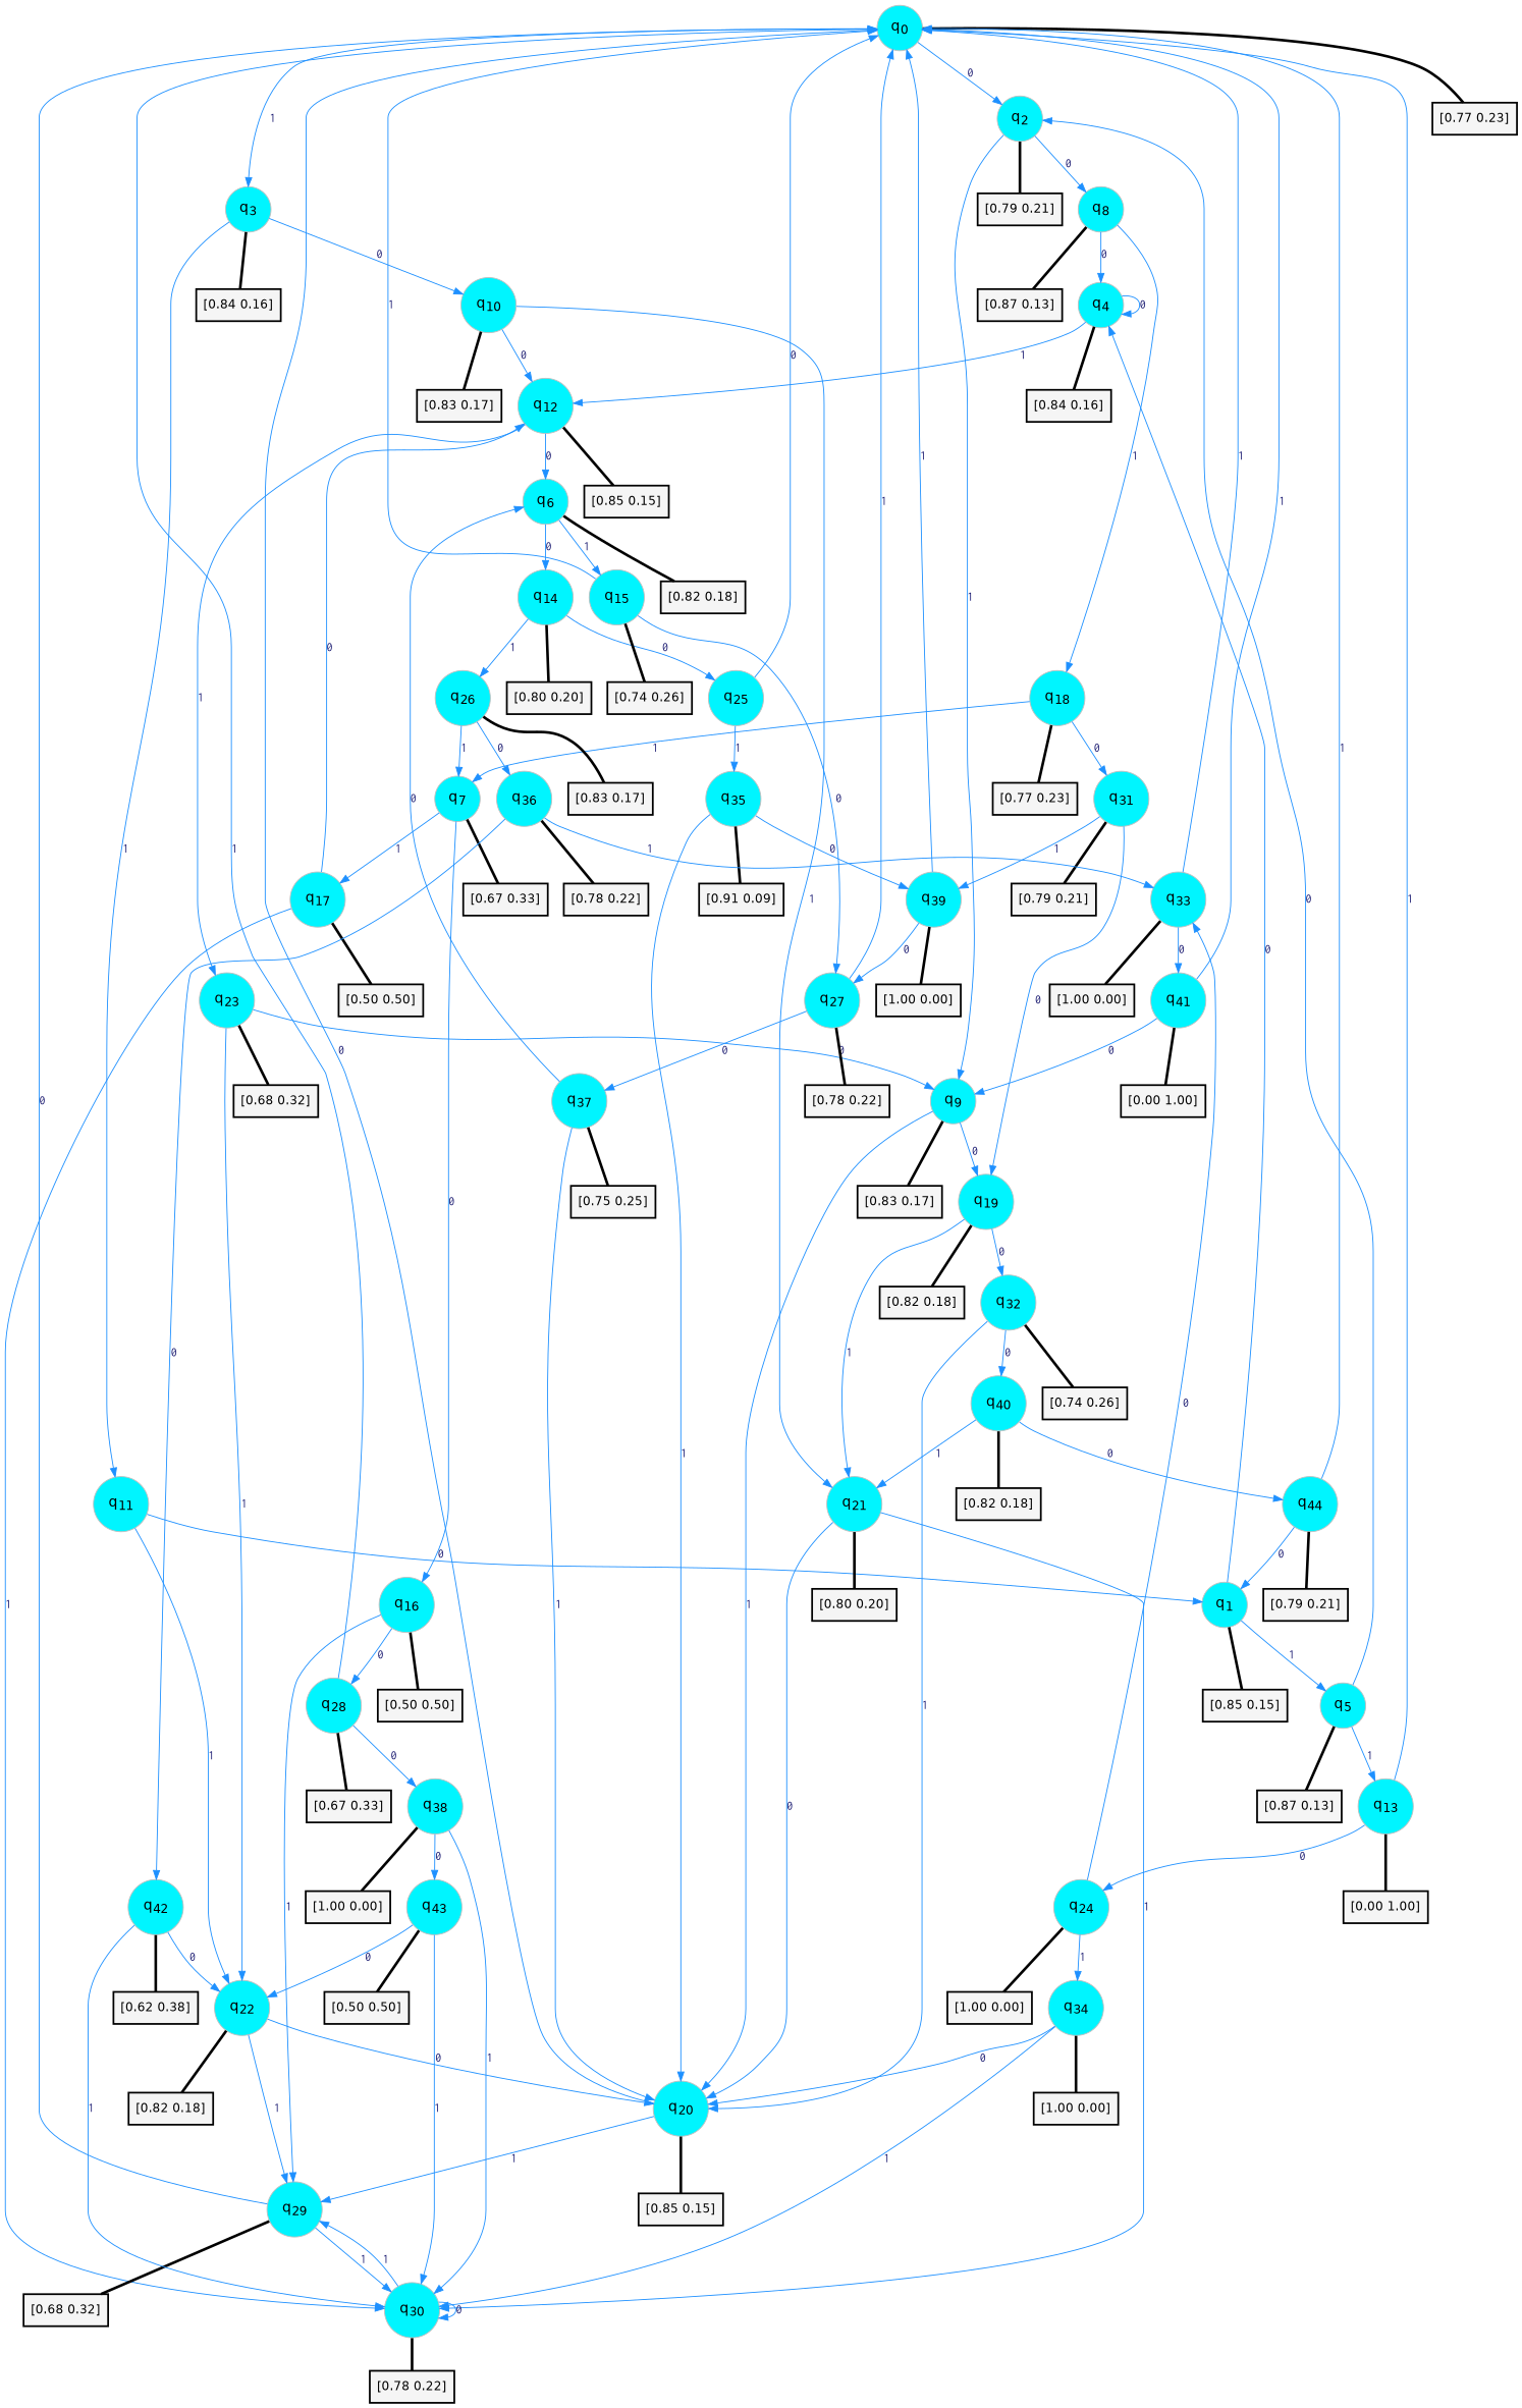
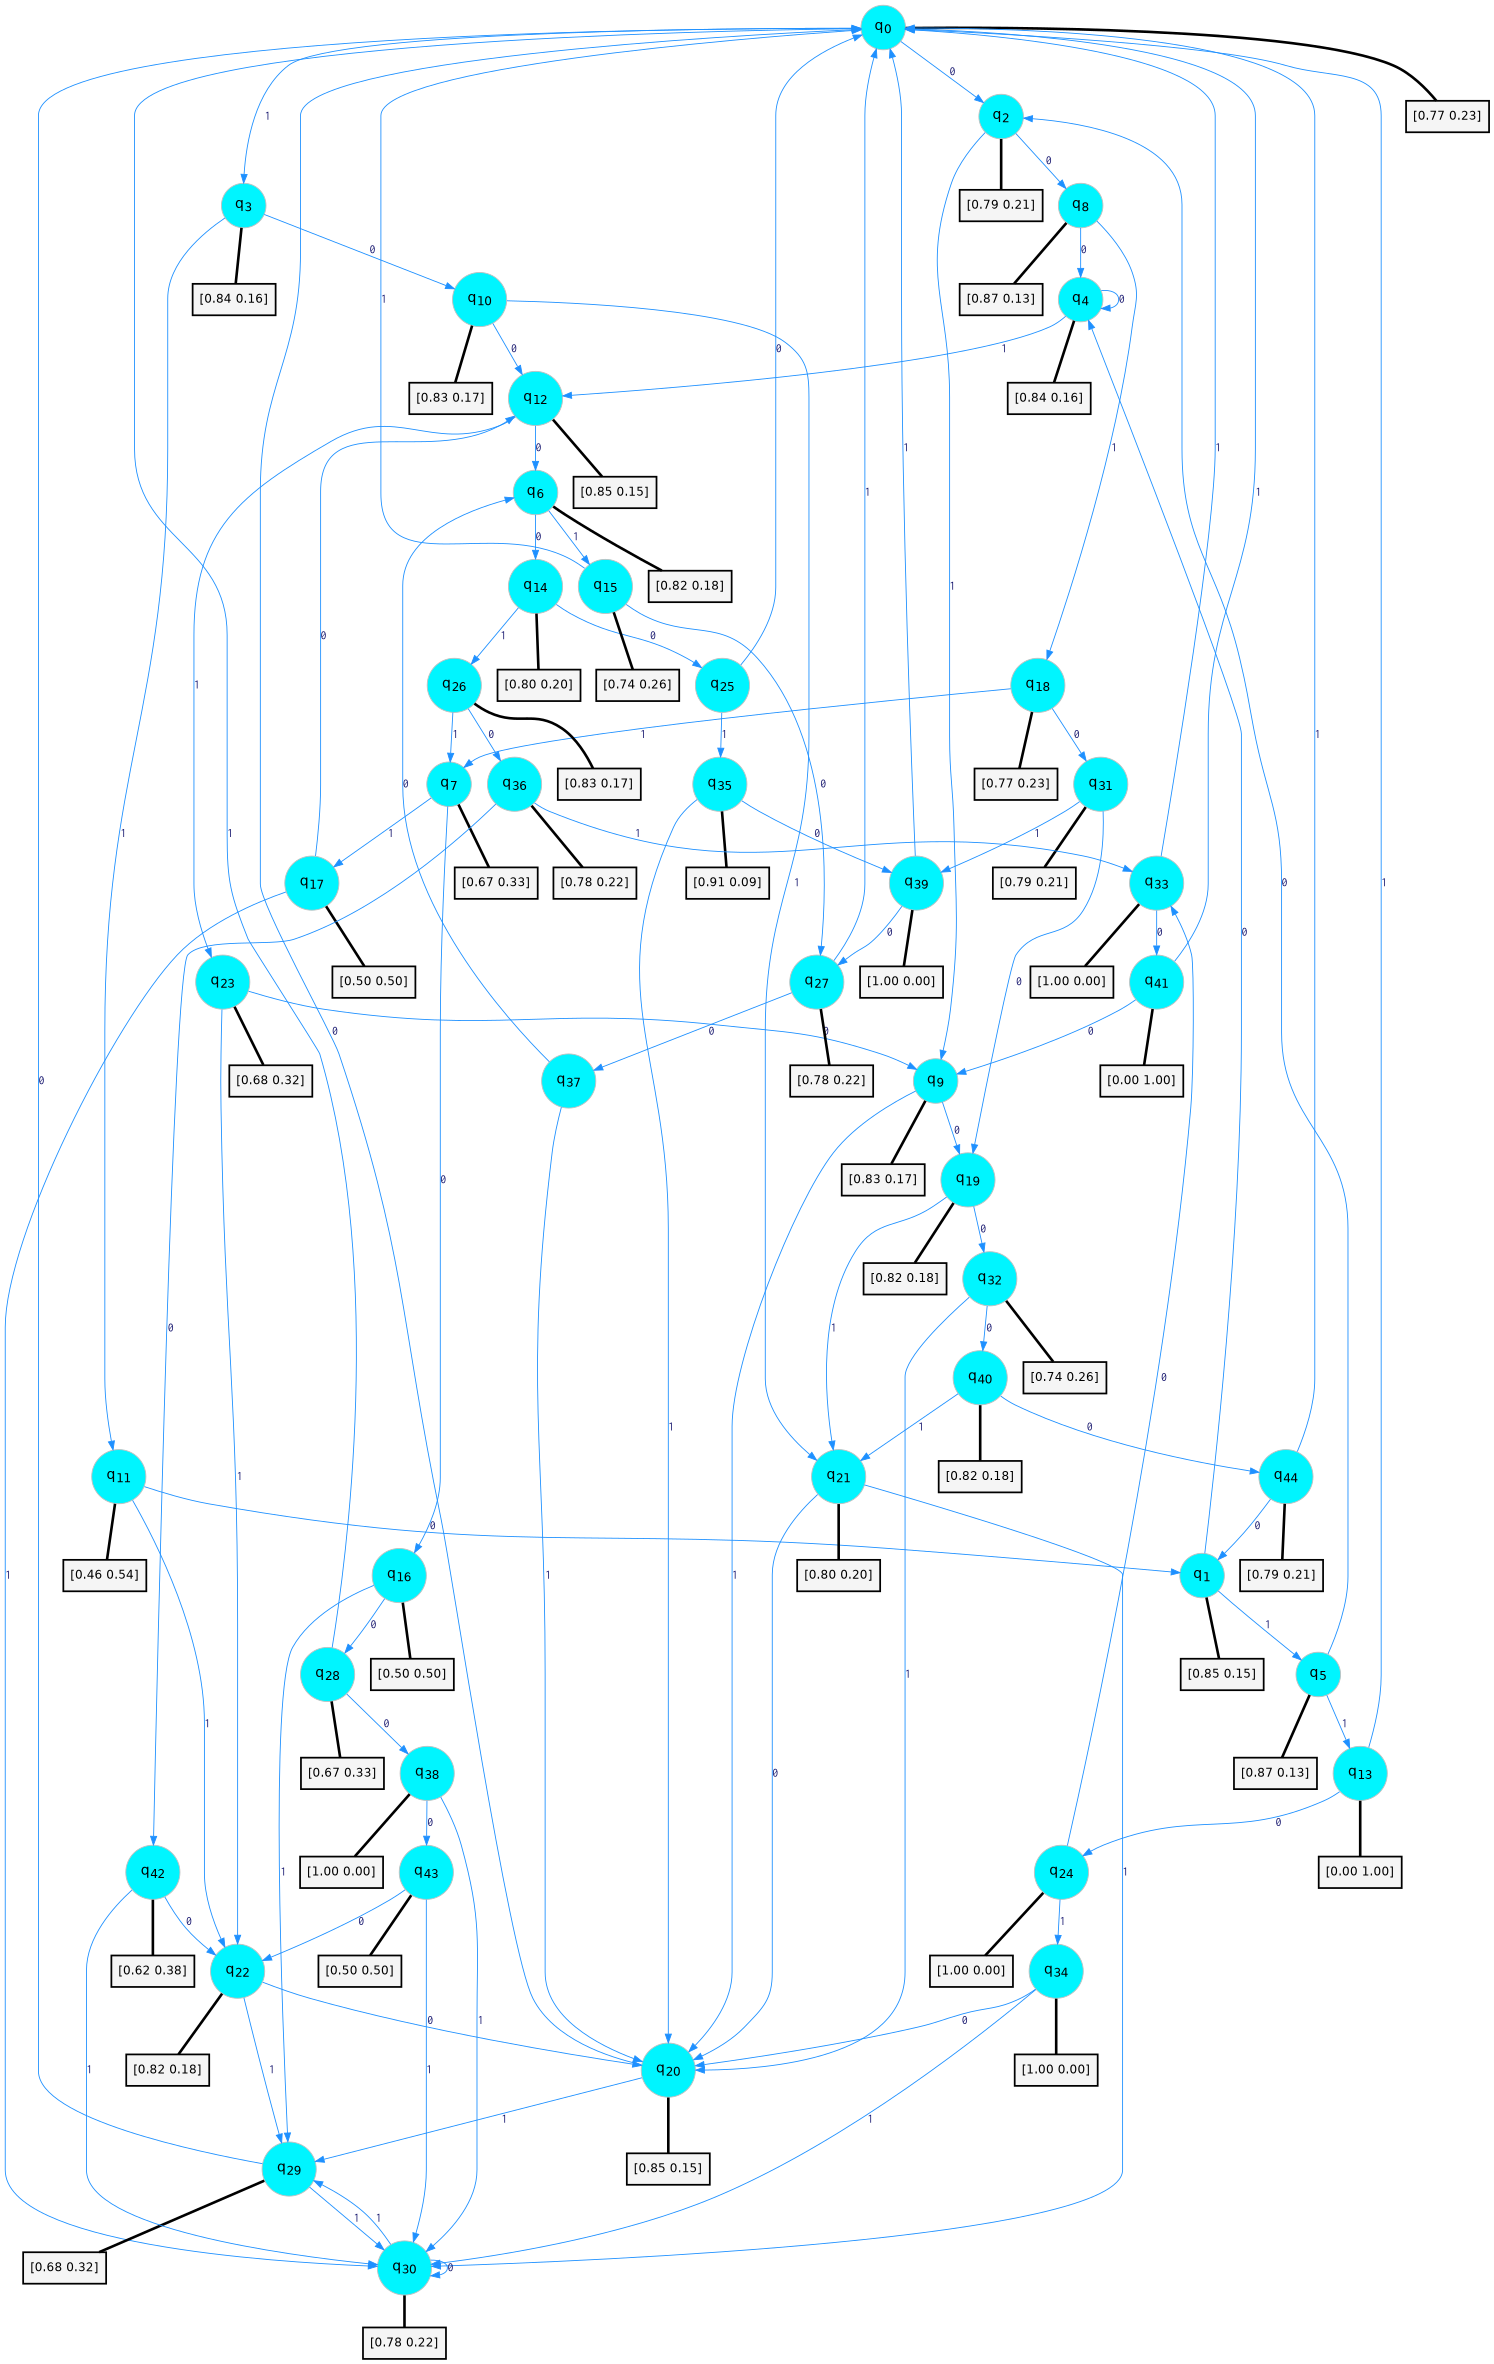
  digraph {
    rankdir=TD
    node [color=gray fillcolor=turquoise1 fontcolor=black fontname=Helvetica fontsize=16 fontweight=bold shape=circle style=filled]
    edge [arrowsize=1 color=dodgerblue1 fontcolor=midnightblue fontname=courier fontweight=bold penwidth=1 style=solid weight=20]
    n1 [label=<q<SUB>0</SUB>>]
    n2 [label=<q<SUB>2</SUB>>]
    n3 [label=<q<SUB>3</SUB>>]
    n4 [color=black fillcolor=whitesmoke fontsize=14 label="[0.77 0.23]" penwidth=2 shape=box]
    n5 [label=<q<SUB>8</SUB>>]
    n6 [label=<q<SUB>9</SUB>>]
    n7 [color=black fillcolor=whitesmoke fontsize=14 label="[0.79 0.21]" penwidth=2 shape=box]
    n8 [label=<q<SUB>10</SUB>>]
    n9 [label=<q<SUB>11</SUB>>]
    n10 [color=black fillcolor=whitesmoke fontsize=14 label="[0.84 0.16]" penwidth=2 shape=box]
    n11 [label=<q<SUB>1</SUB>>]
    n12 [label=<q<SUB>4</SUB>>]
    n13 [label=<q<SUB>5</SUB>>]
    n14 [color=black fillcolor=whitesmoke fontsize=14 label="[0.85 0.15]" penwidth=2 shape=box]
    n15 [label=<q<SUB>12</SUB>>]
    n16 [color=black fillcolor=whitesmoke fontsize=14 label="[0.84 0.16]" penwidth=2 shape=box]
    n17 [label=<q<SUB>13</SUB>>]
    n18 [color=black fillcolor=whitesmoke fontsize=14 label="[0.87 0.13]" penwidth=2 shape=box]
    n19 [label=<q<SUB>18</SUB>>]
    n20 [color=black fillcolor=whitesmoke fontsize=14 label="[0.87 0.13]" penwidth=2 shape=box]
    n21 [label=<q<SUB>19</SUB>>]
    n22 [label=<q<SUB>20</SUB>>]
    n23 [color=black fillcolor=whitesmoke fontsize=14 label="[0.83 0.17]" penwidth=2 shape=box]
    n24 [label=<q<SUB>21</SUB>>]
    n25 [color=black fillcolor=whitesmoke fontsize=14 label="[0.83 0.17]" penwidth=2 shape=box]
    n26 [label=<q<SUB>22</SUB>>]
+   n27 [color=black fillcolor=whitesmoke fontsize=14 label="[0.46 0.54]" penwidth=2 shape=box]
    n28 [label=<q<SUB>6</SUB>>]
    n29 [label=<q<SUB>23</SUB>>]
    n30 [color=black fillcolor=whitesmoke fontsize=14 label="[0.85 0.15]" penwidth=2 shape=box]
    n31 [label=<q<SUB>24</SUB>>]
    n32 [color=black fillcolor=whitesmoke fontsize=14 label="[0.00 1.00]" penwidth=2 shape=box]
    n33 [label=<q<SUB>14</SUB>>]
    n34 [label=<q<SUB>15</SUB>>]
    n35 [color=black fillcolor=whitesmoke fontsize=14 label="[0.82 0.18]" penwidth=2 shape=box]
    n36 [label=<q<SUB>25</SUB>>]
    n37 [label=<q<SUB>26</SUB>>]
    n38 [color=black fillcolor=whitesmoke fontsize=14 label="[0.80 0.20]" penwidth=2 shape=box]
    n39 [label=<q<SUB>27</SUB>>]
    n40 [color=black fillcolor=whitesmoke fontsize=14 label="[0.74 0.26]" penwidth=2 shape=box]
    n41 [label=<q<SUB>7</SUB>>]
    n42 [label=<q<SUB>16</SUB>>]
    n43 [label=<q<SUB>17</SUB>>]
    n44 [color=black fillcolor=whitesmoke fontsize=14 label="[0.67 0.33]" penwidth=2 shape=box]
    n45 [label=<q<SUB>28</SUB>>]
    n46 [label=<q<SUB>29</SUB>>]
    n47 [color=black fillcolor=whitesmoke fontsize=14 label="[0.50 0.50]" penwidth=2 shape=box]
    n48 [label=<q<SUB>30</SUB>>]
    n49 [color=black fillcolor=whitesmoke fontsize=14 label="[0.50 0.50]" penwidth=2 shape=box]
    n50 [label=<q<SUB>31</SUB>>]
    n51 [color=black fillcolor=whitesmoke fontsize=14 label="[0.77 0.23]" penwidth=2 shape=box]
    n52 [label=<q<SUB>32</SUB>>]
    n53 [color=black fillcolor=whitesmoke fontsize=14 label="[0.82 0.18]" penwidth=2 shape=box]
    n54 [color=black fillcolor=whitesmoke fontsize=14 label="[0.85 0.15]" penwidth=2 shape=box]
    n55 [color=black fillcolor=whitesmoke fontsize=14 label="[0.80 0.20]" penwidth=2 shape=box]
    n56 [color=black fillcolor=whitesmoke fontsize=14 label="[0.82 0.18]" penwidth=2 shape=box]
    n57 [color=black fillcolor=whitesmoke fontsize=14 label="[0.68 0.32]" penwidth=2 shape=box]
    n58 [label=<q<SUB>33</SUB>>]
    n59 [label=<q<SUB>34</SUB>>]
    n60 [color=black fillcolor=whitesmoke fontsize=14 label="[1.00 0.00]" penwidth=2 shape=box]
    n61 [label=<q<SUB>35</SUB>>]
    n62 [label=<q<SUB>36</SUB>>]
    n63 [color=black fillcolor=whitesmoke fontsize=14 label="[0.83 0.17]" penwidth=2 shape=box]
    n64 [label=<q<SUB>37</SUB>>]
    n65 [color=black fillcolor=whitesmoke fontsize=14 label="[0.78 0.22]" penwidth=2 shape=box]
    n66 [label=<q<SUB>38</SUB>>]
    n67 [color=black fillcolor=whitesmoke fontsize=14 label="[0.67 0.33]" penwidth=2 shape=box]
    n68 [color=black fillcolor=whitesmoke fontsize=14 label="[0.68 0.32]" penwidth=2 shape=box]
    n69 [color=black fillcolor=whitesmoke fontsize=14 label="[0.78 0.22]" penwidth=2 shape=box]
    n70 [label=<q<SUB>39</SUB>>]
    n71 [color=black fillcolor=whitesmoke fontsize=14 label="[0.79 0.21]" penwidth=2 shape=box]
    n72 [label=<q<SUB>40</SUB>>]
    n73 [color=black fillcolor=whitesmoke fontsize=14 label="[0.74 0.26]" penwidth=2 shape=box]
    n74 [label=<q<SUB>41</SUB>>]
    n75 [color=black fillcolor=whitesmoke fontsize=14 label="[1.00 0.00]" penwidth=2 shape=box]
    n76 [color=black fillcolor=whitesmoke fontsize=14 label="[1.00 0.00]" penwidth=2 shape=box]
    n77 [color=black fillcolor=whitesmoke fontsize=14 label="[0.91 0.09]" penwidth=2 shape=box]
    n78 [label=<q<SUB>42</SUB>>]
    n79 [color=black fillcolor=whitesmoke fontsize=14 label="[0.78 0.22]" penwidth=2 shape=box]
-   n80 [color=black fillcolor=whitesmoke fontsize=14 label="[0.75 0.25]" penwidth=2 shape=box]
    n81 [label=<q<SUB>43</SUB>>]
    n82 [color=black fillcolor=whitesmoke fontsize=14 label="[1.00 0.00]" penwidth=2 shape=box]
    n83 [color=black fillcolor=whitesmoke fontsize=14 label="[1.00 0.00]" penwidth=2 shape=box]
    n84 [label=<q<SUB>44</SUB>>]
    n85 [color=black fillcolor=whitesmoke fontsize=14 label="[0.82 0.18]" penwidth=2 shape=box]
    n86 [color=black fillcolor=whitesmoke fontsize=14 label="[0.00 1.00]" penwidth=2 shape=box]
    n87 [color=black fillcolor=whitesmoke fontsize=14 label="[0.62 0.38]" penwidth=2 shape=box]
    n88 [color=black fillcolor=whitesmoke fontsize=14 label="[0.50 0.50]" penwidth=2 shape=box]
    n89 [color=black fillcolor=whitesmoke fontsize=14 label="[0.79 0.21]" penwidth=2 shape=box]
    n1 -> n2 [label=0]
    n1 -> n3 [label=1]
    n1 -> n4 [arrowhead=none color=black penwidth=3]
    n2 -> n5 [label=0]
    n2 -> n6 [label=1]
    n2 -> n7 [arrowhead=none color=black penwidth=3]
    n3 -> n8 [label=0]
    n3 -> n9 [label=1]
    n3 -> n10 [arrowhead=none color=black penwidth=3]
    n5 -> n12 [label=0]
    n5 -> n19 [label=1]
    n5 -> n20 [arrowhead=none color=black penwidth=3]
    n6 -> n21 [label=0]
    n6 -> n22 [label=1]
    n6 -> n23 [arrowhead=none color=black penwidth=3]
    n8 -> n15 [label=0]
    n8 -> n24 [label=1]
    n8 -> n25 [arrowhead=none color=black penwidth=3]
    n9 -> n11 [label=0]
    n9 -> n26 [label=1]
+   n9 -> n27 [arrowhead=none color=black penwidth=3]
    n11 -> n12 [label=0]
    n11 -> n13 [label=1]
    n11 -> n14 [arrowhead=none color=black penwidth=3]
    n12 -> n12 [label=0]
    n12 -> n15 [label=1]
    n12 -> n16 [arrowhead=none color=black penwidth=3]
    n13 -> n2 [label=0]
    n13 -> n17 [label=1]
    n13 -> n18 [arrowhead=none color=black penwidth=3]
    n15 -> n28 [label=0]
    n15 -> n29 [label=1]
    n15 -> n30 [arrowhead=none color=black penwidth=3]
    n17 -> n1 [label=1]
    n17 -> n31 [label=0]
    n17 -> n32 [arrowhead=none color=black penwidth=3]
    n19 -> n41 [label=1]
    n19 -> n50 [label=0]
    n19 -> n51 [arrowhead=none color=black penwidth=3]
    n21 -> n24 [label=1]
    n21 -> n52 [label=0]
    n21 -> n53 [arrowhead=none color=black penwidth=3]
    n22 -> n1 [label=0]
    n22 -> n46 [label=1]
    n22 -> n54 [arrowhead=none color=black penwidth=3]
    n24 -> n22 [label=0]
    n24 -> n48 [label=1]
    n24 -> n55 [arrowhead=none color=black penwidth=3]
    n26 -> n22 [label=0]
    n26 -> n46 [label=1]
    n26 -> n56 [arrowhead=none color=black penwidth=3]
    n28 -> n33 [label=0]
    n28 -> n34 [label=1]
    n28 -> n35 [arrowhead=none color=black penwidth=3]
    n29 -> n6 [label=0]
    n29 -> n26 [label=1]
    n29 -> n57 [arrowhead=none color=black penwidth=3]
    n31 -> n58 [label=0]
    n31 -> n59 [label=1]
    n31 -> n60 [arrowhead=none color=black penwidth=3]
    n33 -> n36 [label=0]
    n33 -> n37 [label=1]
    n33 -> n38 [arrowhead=none color=black penwidth=3]
    n34 -> n1 [label=1]
    n34 -> n39 [label=0]
    n34 -> n40 [arrowhead=none color=black penwidth=3]
    n36 -> n1 [label=0]
    n36 -> n61 [label=1]
    n37 -> n41 [label=1]
    n37 -> n62 [label=0]
    n37 -> n63 [arrowhead=none color=black penwidth=3]
    n39 -> n1 [label=1]
    n39 -> n64 [label=0]
    n39 -> n65 [arrowhead=none color=black penwidth=3]
    n41 -> n42 [label=0]
    n41 -> n43 [label=1]
    n41 -> n44 [arrowhead=none color=black penwidth=3]
    n42 -> n45 [label=0]
    n42 -> n46 [label=1]
    n42 -> n47 [arrowhead=none color=black penwidth=3]
    n43 -> n15 [label=0]
    n43 -> n48 [label=1]
    n43 -> n49 [arrowhead=none color=black penwidth=3]
    n45 -> n1 [label=1]
    n45 -> n66 [label=0]
    n45 -> n67 [arrowhead=none color=black penwidth=3]
    n46 -> n1 [label=0]
    n46 -> n48 [label=1]
    n46 -> n68 [arrowhead=none color=black penwidth=3]
    n48 -> n46 [label=1]
    n48 -> n48 [label=0]
    n48 -> n69 [arrowhead=none color=black penwidth=3]
    n50 -> n21 [label=0]
    n50 -> n70 [label=1]
    n50 -> n71 [arrowhead=none color=black penwidth=3]
    n52 -> n22 [label=1]
    n52 -> n72 [label=0]
    n52 -> n73 [arrowhead=none color=black penwidth=3]
    n58 -> n1 [label=1]
    n58 -> n74 [label=0]
    n58 -> n75 [arrowhead=none color=black penwidth=3]
    n59 -> n22 [label=0]
    n59 -> n48 [label=1]
    n59 -> n76 [arrowhead=none color=black penwidth=3]
    n61 -> n22 [label=1]
    n61 -> n70 [label=0]
    n61 -> n77 [arrowhead=none color=black penwidth=3]
    n62 -> n58 [label=1]
    n62 -> n78 [label=0]
    n62 -> n79 [arrowhead=none color=black penwidth=3]
    n64 -> n22 [label=1]
    n64 -> n28 [label=0]
-   n64 -> n80 [arrowhead=none color=black penwidth=3]
    n66 -> n48 [label=1]
    n66 -> n81 [label=0]
    n66 -> n82 [arrowhead=none color=black penwidth=3]
    n70 -> n1 [label=1]
    n70 -> n39 [label=0]
    n70 -> n83 [arrowhead=none color=black penwidth=3]
    n72 -> n24 [label=1]
    n72 -> n84 [label=0]
    n72 -> n85 [arrowhead=none color=black penwidth=3]
    n74 -> n1 [label=1]
    n74 -> n6 [label=0]
    n74 -> n86 [arrowhead=none color=black penwidth=3]
    n78 -> n26 [label=0]
    n78 -> n48 [label=1]
    n78 -> n87 [arrowhead=none color=black penwidth=3]
    n81 -> n26 [label=0]
    n81 -> n48 [label=1]
    n81 -> n88 [arrowhead=none color=black penwidth=3]
    n84 -> n1 [label=1]
    n84 -> n11 [label=0]
    n84 -> n89 [arrowhead=none color=black penwidth=3]
  }
